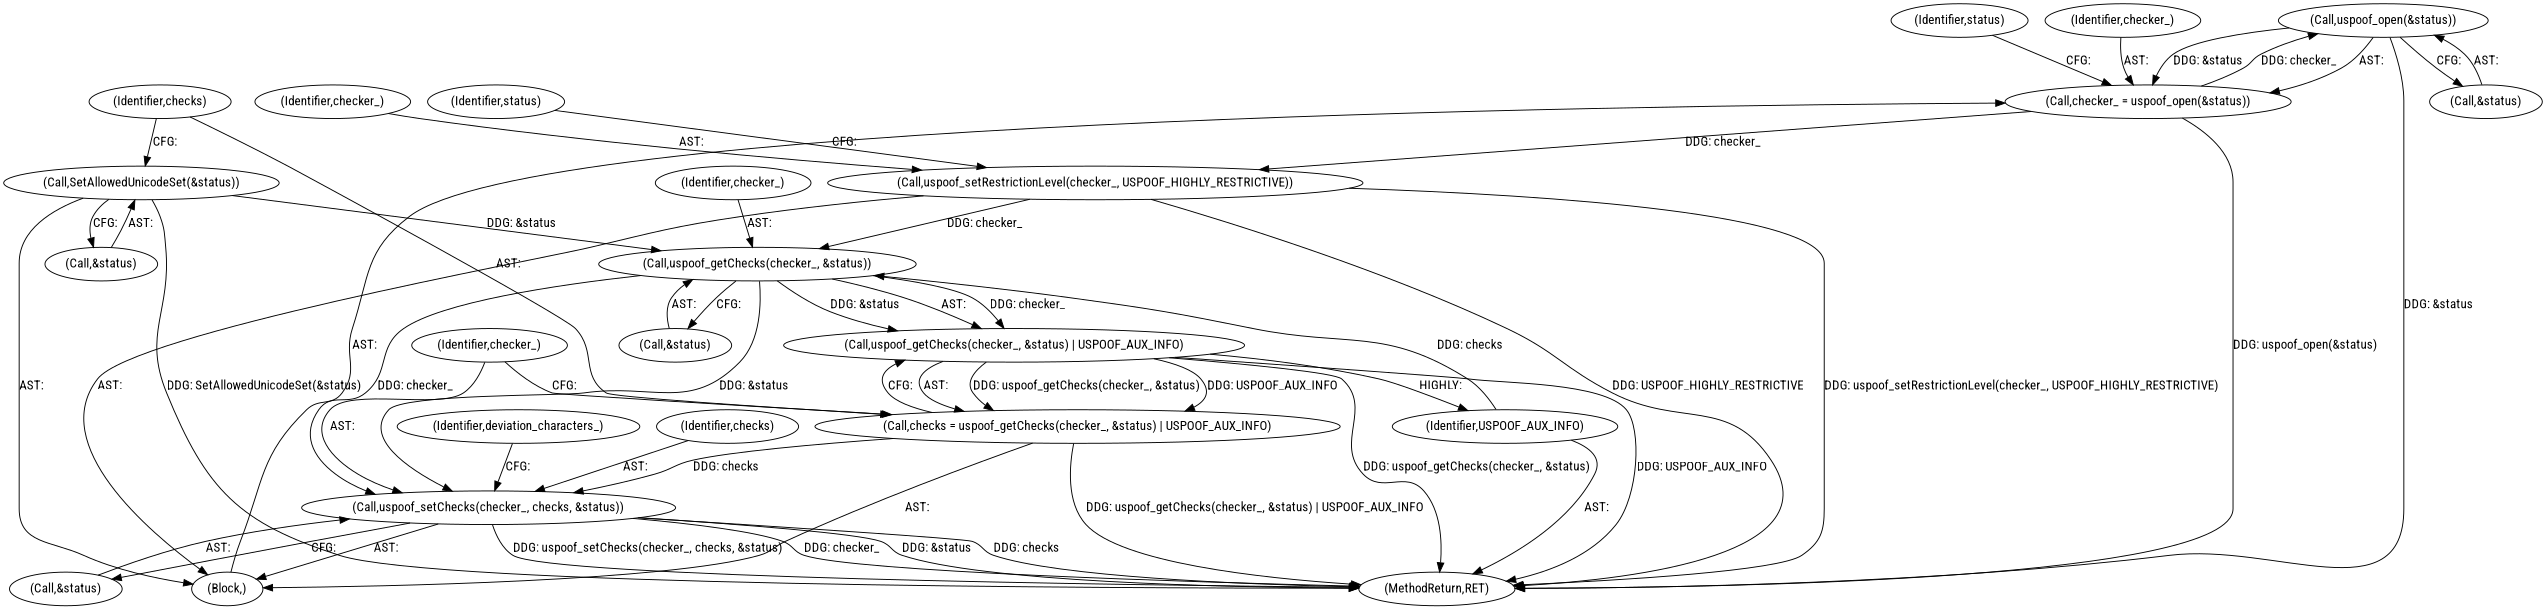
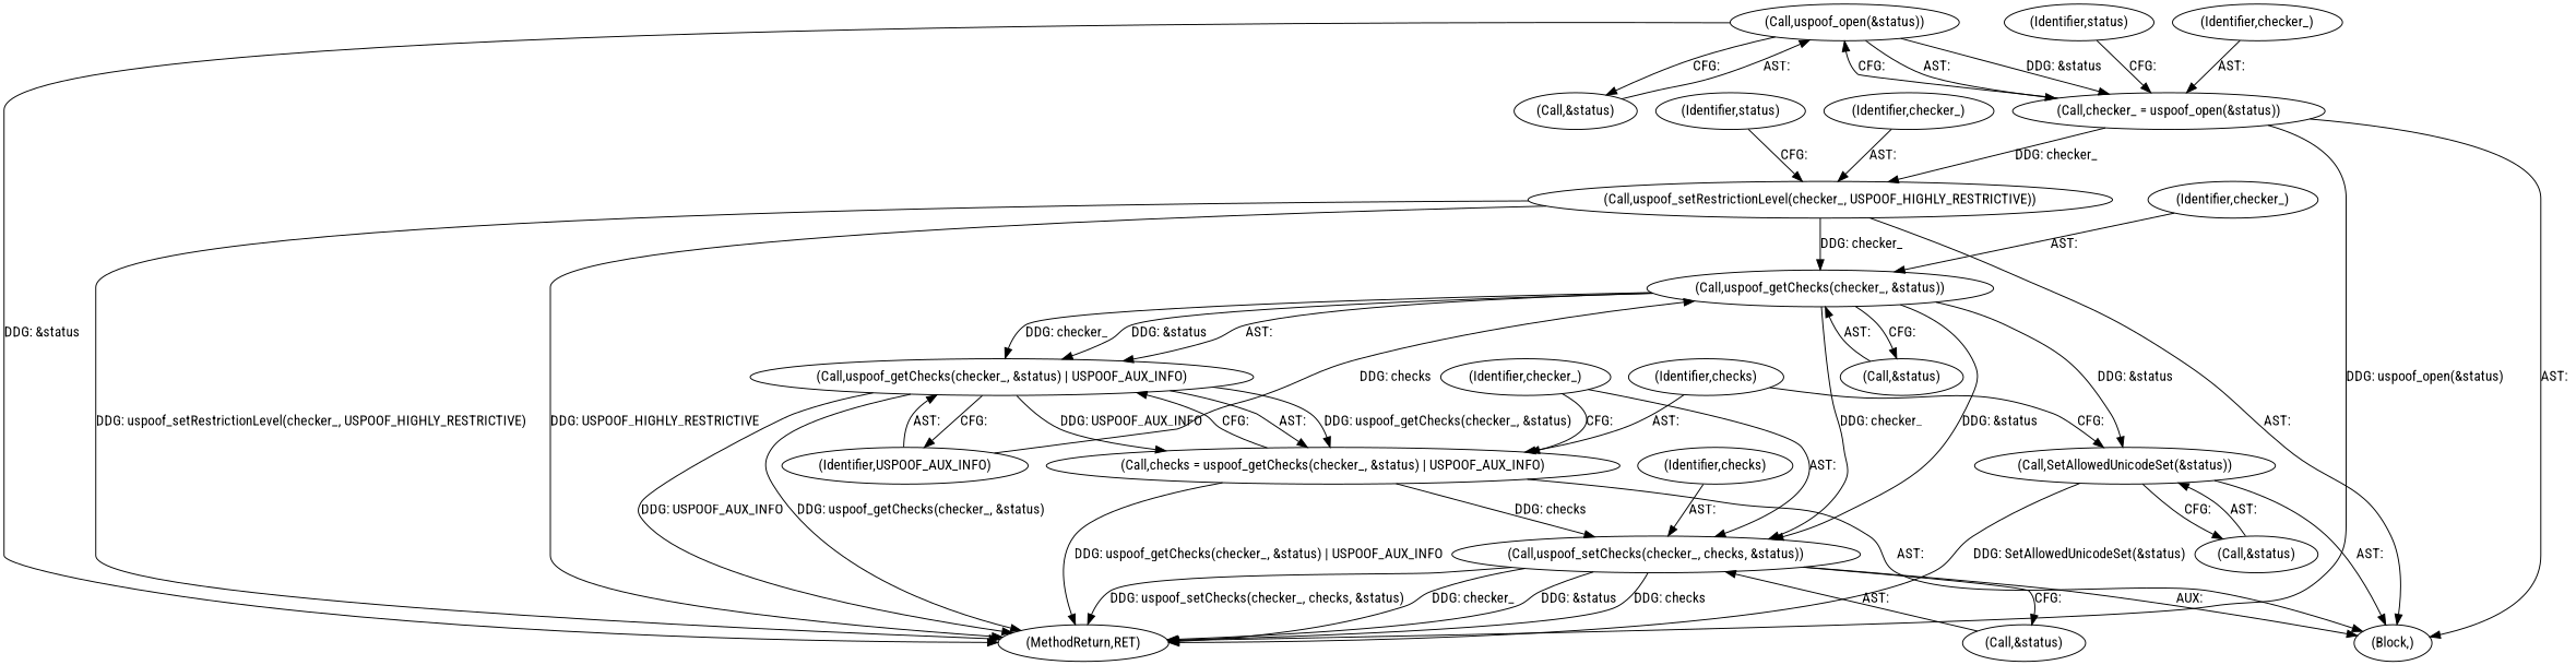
  digraph {
    fontname="Roboto Condensed"
    node [fontname="Roboto Condensed"]
    edge [fontname="Roboto Condensed"]
    n1 [label="(Call,uspoof_open(&status))"]
    n2 [label="(Call,checker_ = uspoof_open(&status))"]
    n3 [label="(MethodReturn,RET)"]
    n4 [label="(Call,&status)"]
    n5 [label="(Call,uspoof_setRestrictionLevel(checker_, USPOOF_HIGHLY_RESTRICTIVE))"]
    n6 [label="(Block,)"]
    n7 [label="(Call,SetAllowedUnicodeSet(&status))"]
    n8 [label="(Call,uspoof_getChecks(checker_, &status))"]
    n9 [label="(Call,&status)"]
    n10 [label="(Call,uspoof_getChecks(checker_, &status) | USPOOF_AUX_INFO)"]
    n11 [label="(Call,uspoof_setChecks(checker_, checks, &status))"]
    n12 [label="(Call,&status)"]
    n13 [label="(Call,checks = uspoof_getChecks(checker_, &status) | USPOOF_AUX_INFO)"]
    n14 [label="(Identifier,USPOOF_AUX_INFO)"]
    n15 [label="(Call,&status)"]
    n16 [label="(Identifier,checker_)"]
    n17 [label="(Identifier,checks)"]
-   n18 [label="(Identifier,deviation_characters_)"]
    n19 [label="(Identifier,status)"]
    n20 [label="(Identifier,checker_)"]
    n21 [label="(Identifier,checker_)"]
    n22 [label="(Identifier,checks)"]
    n23 [label="(Identifier,status)"]
    n24 [label="(Identifier,checker_)"]
    n1 -> n2 [label="AST: "]
    n1 -> n2 [label="DDG: &status"]
    n1 -> n3 [label="DDG: &status"]
    n1 -> n4 [label="CFG: "]
-   n2 -> n1 [label="DDG: checker_"]
+   n2 -> n1 [label="CFG: "]
    n2 -> n3 [label="DDG: uspoof_open(&status)"]
    n2 -> n5 [label="DDG: checker_"]
-   n6 -> n2 [label="AST: "]
+   n2 -> n6 [label="AST: "]
    n4 -> n1 [label="AST: "]
    n5 -> n3 [label="DDG: uspoof_setRestrictionLevel(checker_, USPOOF_HIGHLY_RESTRICTIVE)"]
    n5 -> n3 [label="DDG: USPOOF_HIGHLY_RESTRICTIVE"]
    n5 -> n6 [label="AST: "]
    n5 -> n8 [label="DDG: checker_"]
    n7 -> n3 [label="DDG: SetAllowedUnicodeSet(&status)"]
    n7 -> n6 [label="AST: "]
-   n7 -> n8 [label="DDG: &status"]
+   n8 -> n7 [label="DDG: &status"]
    n7 -> n9 [label="CFG: "]
    n8 -> n10 [label="AST: "]
    n8 -> n10 [label="DDG: checker_"]
    n8 -> n10 [label="DDG: &status"]
    n8 -> n11 [label="DDG: checker_"]
    n8 -> n11 [label="DDG: &status"]
    n8 -> n12 [label="CFG: "]
    n9 -> n7 [label="AST: "]
    n10 -> n3 [label="DDG: uspoof_getChecks(checker_, &status)"]
    n10 -> n3 [label="DDG: USPOOF_AUX_INFO"]
    n10 -> n13 [label="AST: "]
    n10 -> n13 [label="DDG: uspoof_getChecks(checker_, &status)"]
    n10 -> n13 [label="DDG: USPOOF_AUX_INFO"]
-   n10 -> n14 [label="HIGHLY: "]
+   n10 -> n14 [label="CFG: "]
    n11 -> n3 [label="DDG: uspoof_setChecks(checker_, checks, &status)"]
    n11 -> n3 [label="DDG: checker_"]
    n11 -> n3 [label="DDG: &status"]
    n11 -> n3 [label="DDG: checks"]
-   n11 -> n6 [label="AST: "]
+   n11 -> n6 [label="AUX: "]
    n11 -> n15 [label="CFG: "]
    n12 -> n8 [label="AST: "]
    n13 -> n3 [label="DDG: uspoof_getChecks(checker_, &status) | USPOOF_AUX_INFO"]
    n13 -> n6 [label="AST: "]
    n13 -> n10 [label="CFG: "]
    n13 -> n11 [label="DDG: checks"]
    n14 -> n8 [label="DDG: checks"]
-   n14 -> n3 [label="AST: "]
+   n14 -> n10 [label="AST: "]
    n15 -> n11 [label="AST: "]
    n16 -> n8 [label="AST: "]
    n17 -> n11 [label="AST: "]
-   n18 -> n11 [label="CFG: "]
    n19 -> n5 [label="CFG: "]
    n20 -> n11 [label="AST: "]
    n20 -> n13 [label="CFG: "]
    n21 -> n5 [label="AST: "]
    n22 -> n7 [label="CFG: "]
    n22 -> n13 [label="AST: "]
    n23 -> n2 [label="CFG: "]
    n24 -> n2 [label="AST: "]
  }
